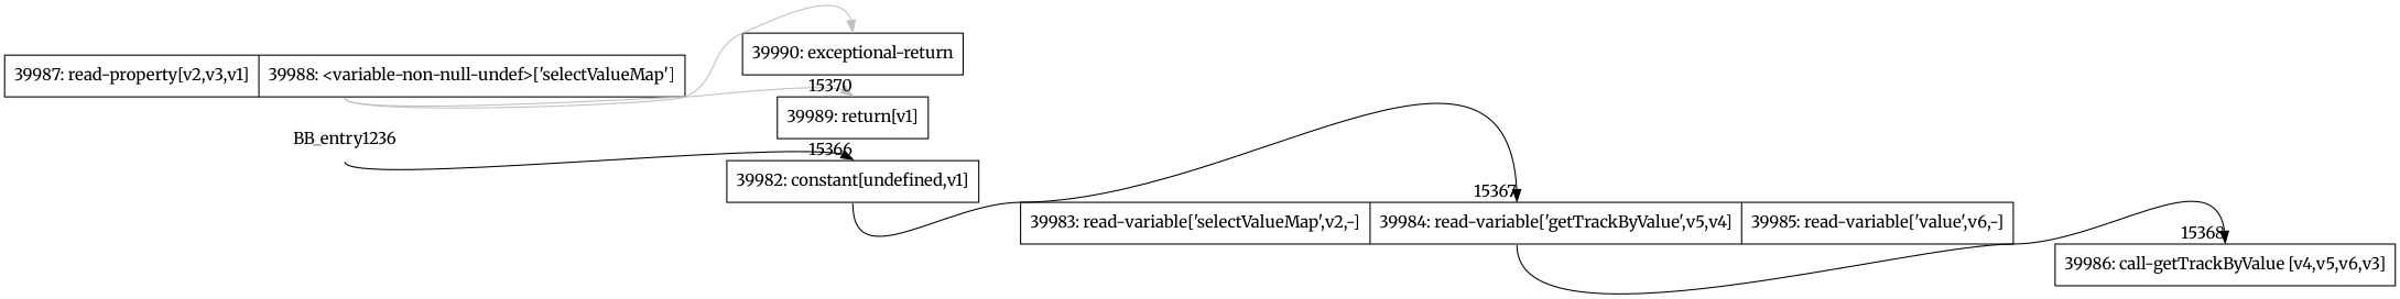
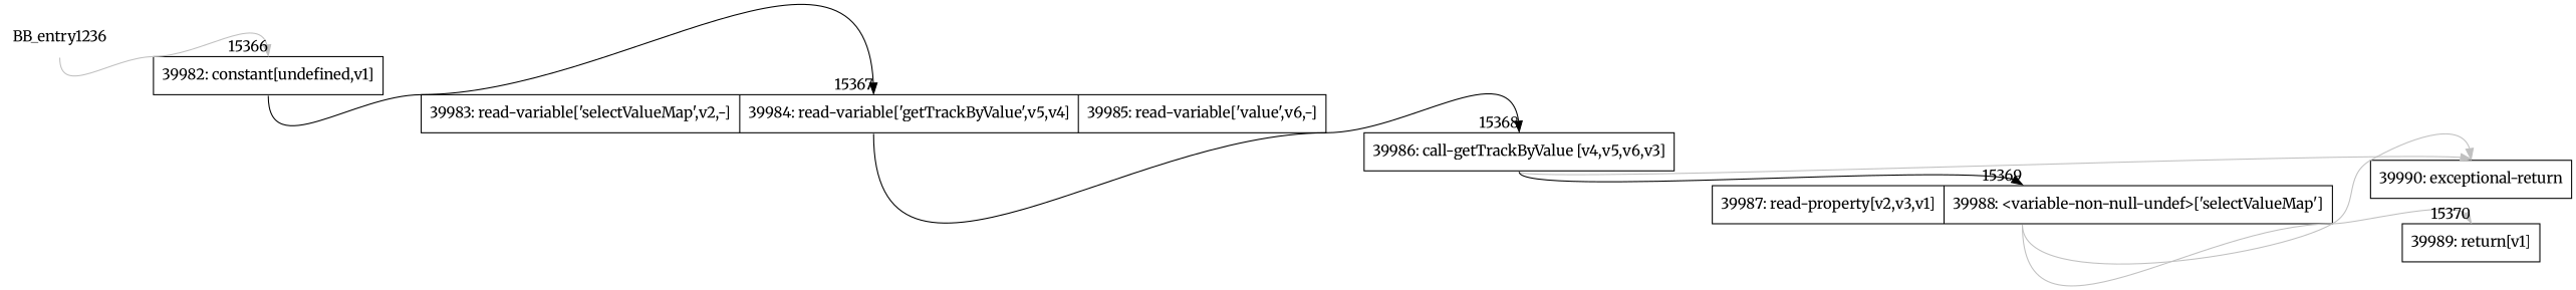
  digraph {
    fontname=Merriweather
    rankdir=LR
    node [fontname=Merriweather shape=record]
    edge [fontname=Merriweather headport=n tailport=s]
    n1 [label=BB_entry1236 shape=none]
    n2 [label="{39982: constant[undefined,v1]}"]
    n3 [label="{39983: read-variable['selectValueMap',v2,-]|39984: read-variable['getTrackByValue',v5,v4]|39985: read-variable['value',v6,-]}"]
    n4 [label="{39986: call-getTrackByValue [v4,v5,v6,v3]}"]
    n5 [label="{39990: exceptional-return}"]
    n6 [label="{39987: read-property[v2,v3,v1]|39988: \<variable-non-null-undef\>['selectValueMap']}"]
    n7 [label="{39989: return[v1]}"]
-   n1 -> n2 [headlabel="    15366"]
+   n1 -> n2 [headlabel="    15366" color=gray]
    n2 -> n3 [headlabel="      15367"]
    n3 -> n4 [headlabel="      15368"]
+   n4 -> n5 [color=gray]
+   n4 -> n6 [headlabel="      15369"]
    n6 -> n5 [color=gray]
    n6 -> n7 [color=gray headlabel="      15370"]
  }
